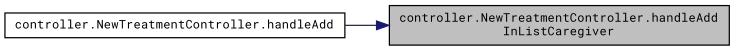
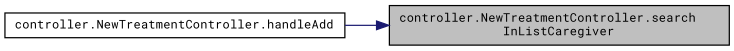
  digraph {
    rankdir=RL
    fontname="Roboto Mono"
    node [color=black fontname="Roboto Mono" fontsize=10 shape=record style=filled]
-   n1 [fillcolor=grey75 fontcolor=black height=0.2 label="controller.NewTreatmentController.handleAdd\lInListCaregiver" width=0.4]
+   n1 [fillcolor=grey75 fontcolor=black height=0.2 label="controller.NewTreatmentController.search\lInListCaregiver" width=0.4]
    n2 [fillcolor=white height=0.2 label="controller.NewTreatmentController.handleAdd" width=0.4]
    n1 -> n2 [color=midnightblue dir=back fontname="Roboto Mono" fontsize=10 labelfontname=Helvetica labelfontsize=10 style=solid]
  }
